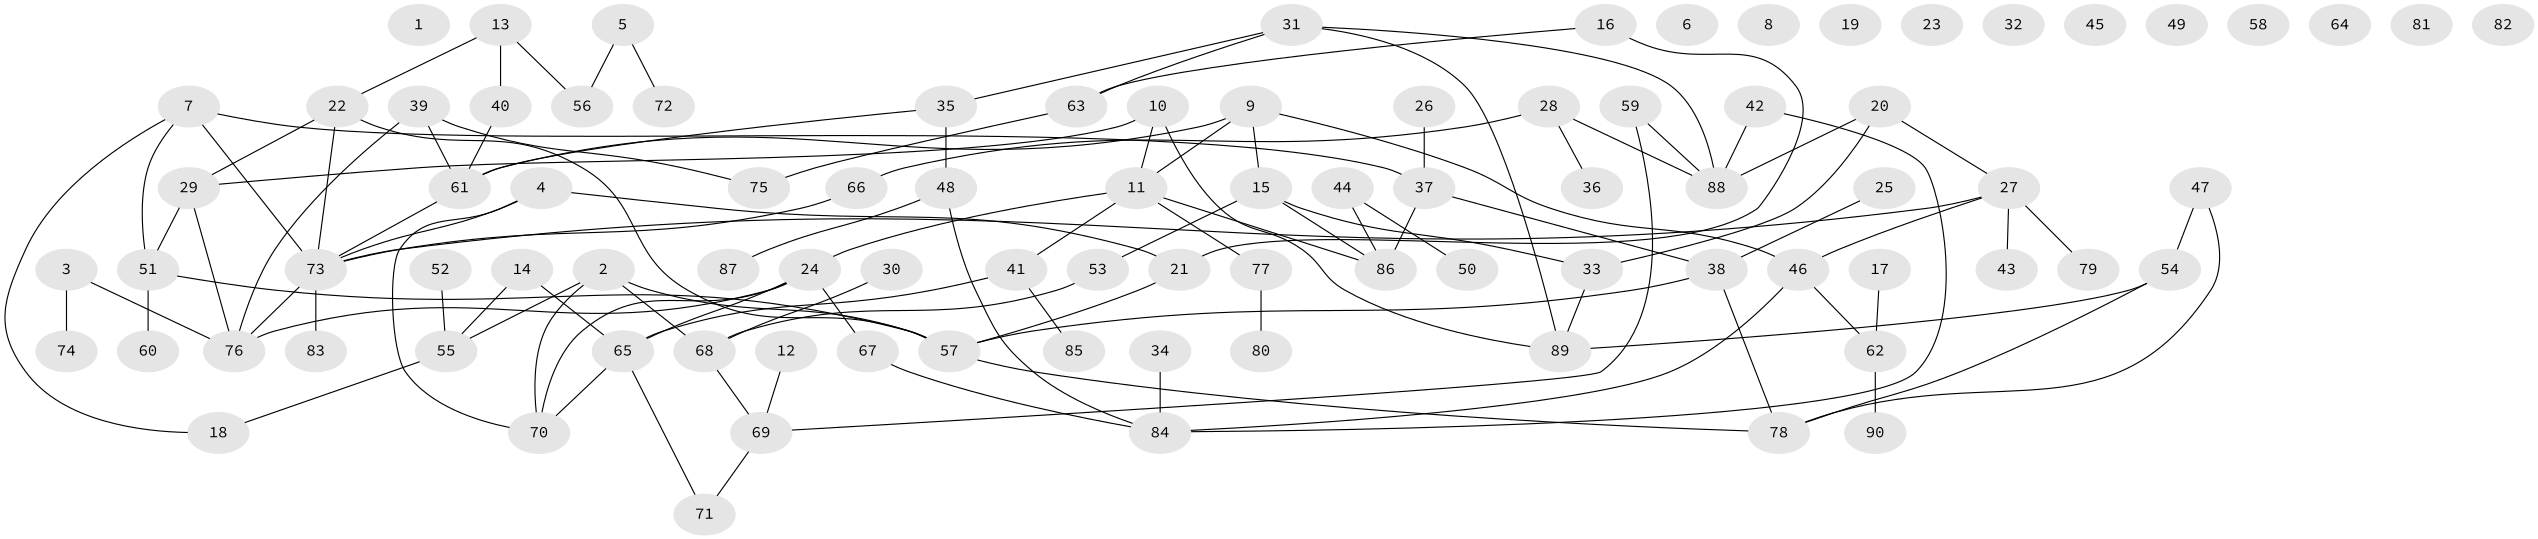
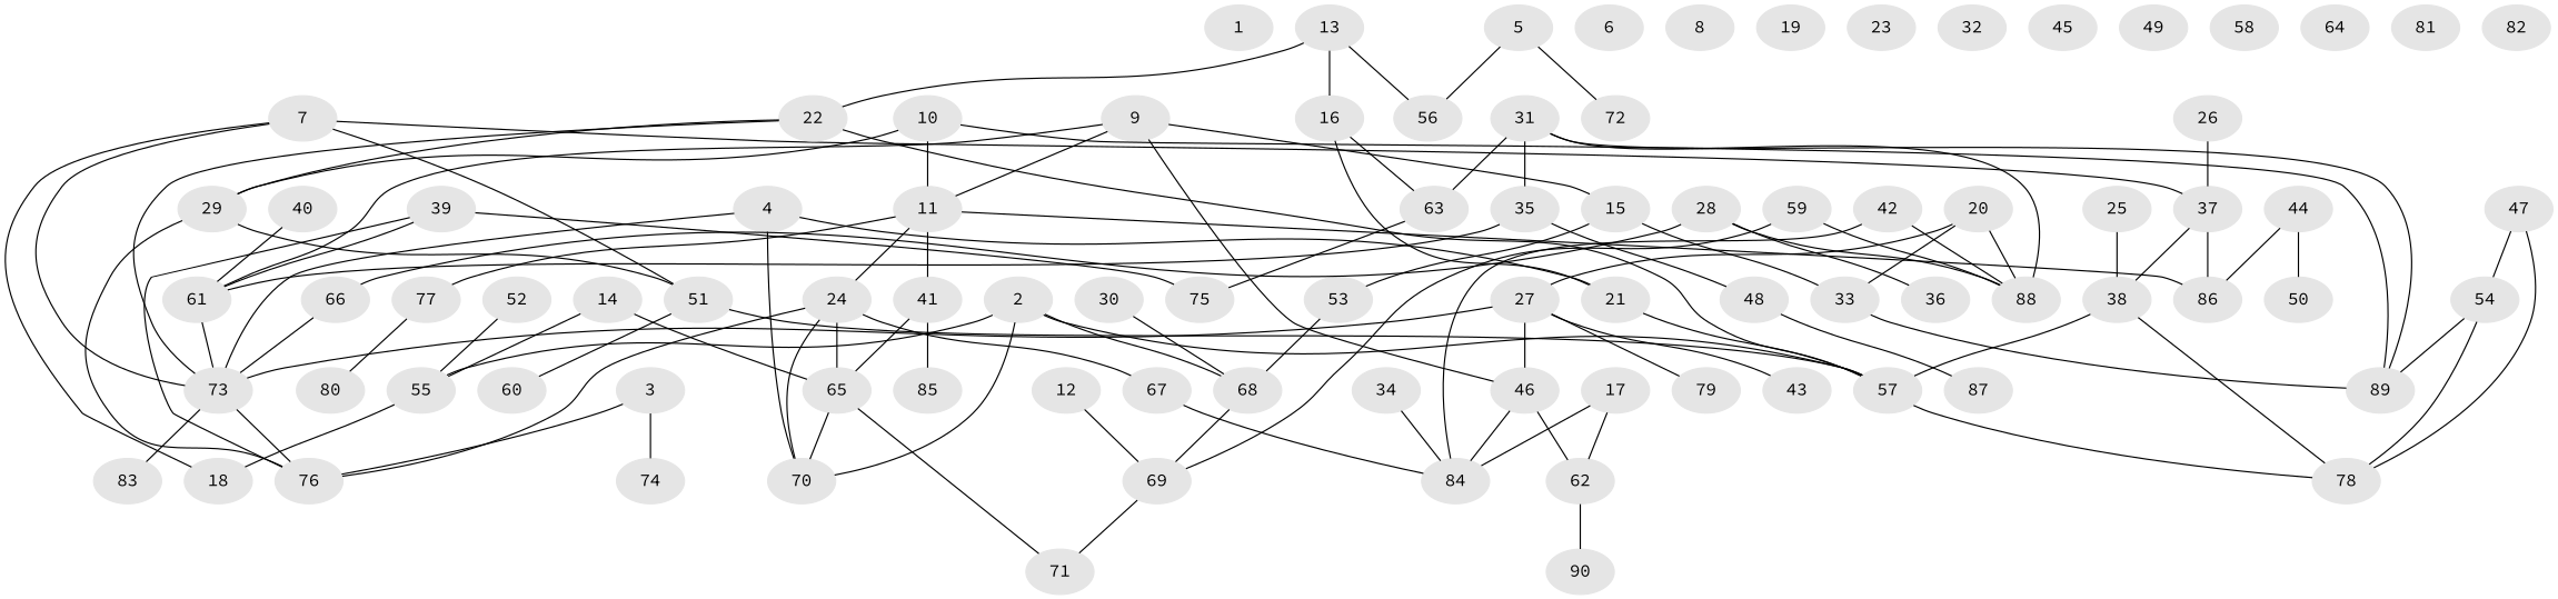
  graph {
    fontname="Source Code Pro"
    node [color=gray90 fontname="Source Code Pro" style=filled]
    edge [fontname="Source Code Pro"]
    1
    2
    55
    57
    68
    70
    18
    78
    69
    3
    74
    76
    4
    21
    73
    83
    5
    56
    72
    6
    7
    37
    51
    86
    38
    60
    8
    9
    11
    15
    46
    61
    24
    41
    77
    33
    53
    62
    84
    10
    29
    89
    65
    67
    85
    80
    12
    71
    13
    16
    22
    63
    14
    75
    17
    90
    19
    20
    27
    88
    43
    79
    28
    36
    66
    23
    25
    26
    30
    31
    35
    48
    32
    34
    87
    39
    40
    42
    44
    50
    45
    47
    54
    49
    52
    58
    59
    64
    81
    82
    2 -- 55
    2 -- 57
    2 -- 68
    2 -- 70
    55 -- 18
    57 -- 78
    68 -- 69
    69 -- 71
    3 -- 74
    3 -- 76
    4 -- 70
    4 -- 21
    4 -- 73
    21 -- 57
    73 -- 76
    73 -- 83
    5 -- 56
    5 -- 72
    7 -- 18
    7 -- 73
    7 -- 37
    7 -- 51
    37 -- 86
    37 -- 38
    51 -- 57
    51 -- 60
    38 -- 57
    38 -- 78
    9 -- 11
    9 -- 15
    9 -- 46
    9 -- 61
    11 -- 86
    11 -- 24
    11 -- 41
    11 -- 77
-   15 -- 86
    15 -- 33
    15 -- 53
    46 -- 62
    46 -- 84
    61 -- 73
    24 -- 70
    24 -- 76
    24 -- 65
    24 -- 67
    41 -- 65
    41 -- 85
    77 -- 80
    33 -- 89
    53 -- 68
    62 -- 90
    10 -- 11
    10 -- 29
    10 -- 89
    29 -- 76
    29 -- 51
    65 -- 70
    65 -- 71
    67 -- 84
    12 -- 69
    13 -- 56
-   13 -- 40
+   13 -- 16
    13 -- 22
    16 -- 21
    16 -- 63
    22 -- 57
    22 -- 73
    22 -- 29
    63 -- 75
    14 -- 55
    14 -- 65
    17 -- 62
-   48 -- 84
+   17 -- 84
    20 -- 33
    20 -- 27
    20 -- 88
    27 -- 73
    27 -- 46
    27 -- 43
    27 -- 79
    28 -- 88
    28 -- 36
    28 -- 66
    66 -- 73
    25 -- 38
    26 -- 37
    30 -- 68
    31 -- 89
    31 -- 63
    31 -- 88
    31 -- 35
    35 -- 61
    35 -- 48
    48 -- 87
    34 -- 84
    39 -- 76
    39 -- 61
    39 -- 75
    40 -- 61
    42 -- 84
    42 -- 88
    44 -- 86
    44 -- 50
    47 -- 78
    47 -- 54
    54 -- 78
    54 -- 89
    52 -- 55
    59 -- 69
    59 -- 88
  }
